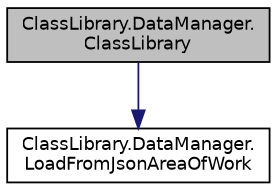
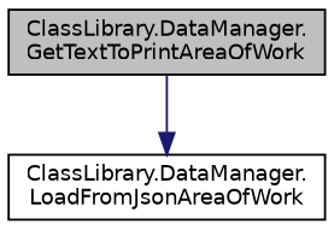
  digraph {
    rankdir=TB
    node [color=black fontname=Helvetica fontsize=10 shape=record style=filled]
-   n1 [fillcolor=grey75 fontcolor=black height=0.2 label="ClassLibrary.DataManager.\lClassLibrary" width=0.4]
+   n1 [fillcolor=grey75 fontcolor=black height=0.2 label="ClassLibrary.DataManager.\lGetTextToPrintAreaOfWork" width=0.4]
    n2 [fillcolor=white height=0.2 label="ClassLibrary.DataManager.\lLoadFromJsonAreaOfWork" width=0.4]
    n1 -> n2 [color=midnightblue fontname=Helvetica fontsize=10 labelfontname=Helvetica labelfontsize=10 style=solid]
  }
